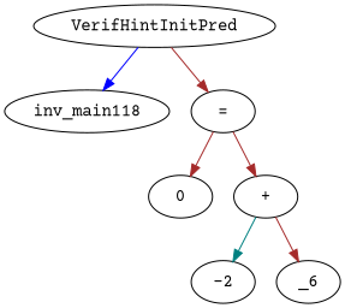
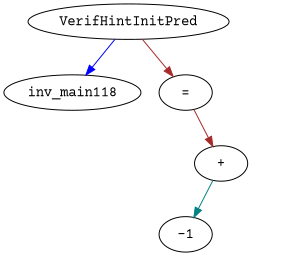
  digraph {
    fontname="Courier Prime"
    node [fontname="Courier Prime"]
    edge [color=brown fontname="Courier Prime"]
    n1 [label=inv_main118]
    n2 [label=VerifHintInitPred]
    n3 [label="="]
-   n4 [label=0]
    n5 [label="+"]
-   n6 [label=-2]
-   n7 [label=_6]
+   n6 [label=-1]
    n2 -> n1 [color=blue]
    n2 -> n3
-   n3 -> n4
    n3 -> n5
    n5 -> n6 [color=teal]
-   n5 -> n7
  }
